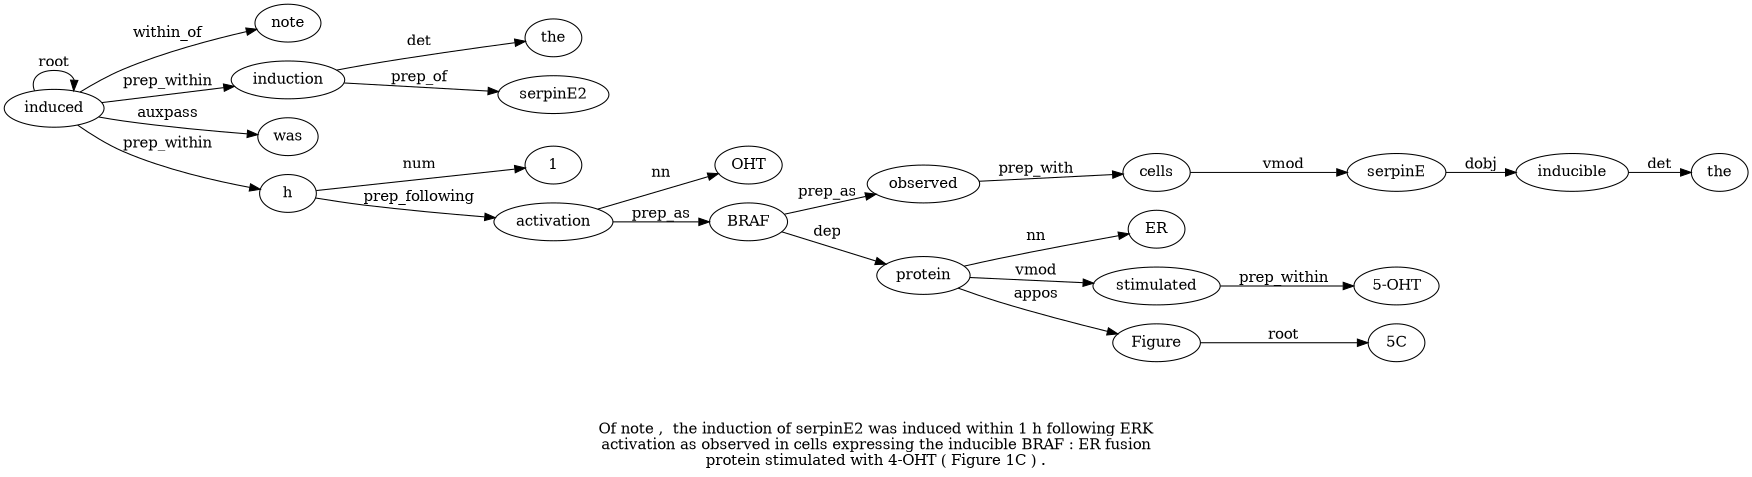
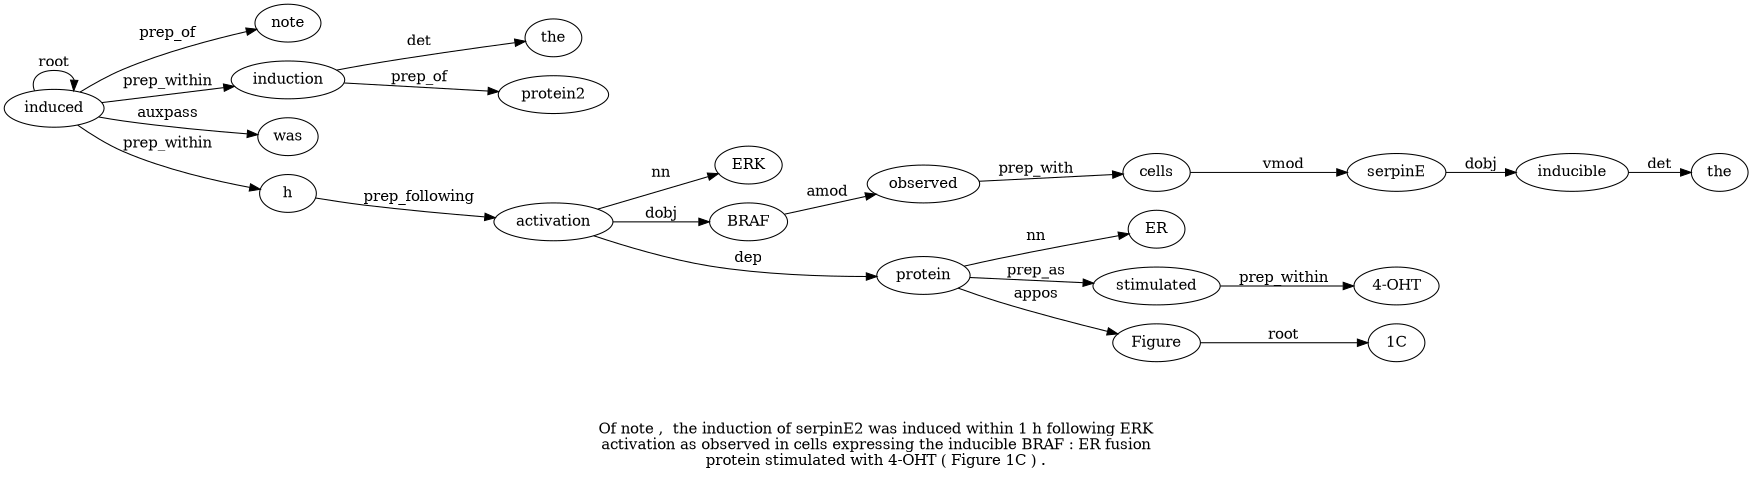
  digraph {
    label="Of note ,  the induction of serpinE2 was induced within 1 h following ERK\nactivation as observed in cells expressing the inducible BRAF : ER fusion\nprotein stimulated with 4-OHT ( Figure 1C ) ."
    rankdir=LR
    node [fillcolor=white style=filled]
    n1 [label=induced]
    n2 [label=note]
    n3 [label=induction]
    n4 [label=was]
    n5 [label=h]
    n6 [label=the]
-   n7 [label=serpinE2]
-   n8 [label=1]
+   n7 [label=protein2]
    n9 [label=activation]
-   n10 [label=OHT]
+   n10 [label=ERK]
    n11 [label=BRAF]
    n12 [label=observed]
    n13 [label=protein]
    n14 [label=cells]
    n15 [label=ER]
    n16 [label=stimulated]
    n17 [label=Figure]
    n18 [label=serpinE]
    n19 [label=inducible]
    n20 [label=the]
-   n21 [label="5-OHT"]
-   n22 [label="5C"]
+   n21 [label="4-OHT"]
+   n22 [label="1C"]
    n1 -> n1 [label=root]
-   n1 -> n2 [label=within_of]
+   n1 -> n2 [label=prep_of]
    n1 -> n3 [label=prep_within]
    n1 -> n4 [label=auxpass]
    n1 -> n5 [label=prep_within]
    n3 -> n6 [label=det]
    n3 -> n7 [label=prep_of]
-   n5 -> n8 [label=num]
    n5 -> n9 [label=prep_following]
    n9 -> n10 [label=nn]
-   n9 -> n11 [label=prep_as]
-   n11 -> n12 [label=prep_as]
-   n11 -> n13 [label=dep]
+   n9 -> n11 [label=dobj]
+   n11 -> n12 [label=amod]
+   n9 -> n13 [label=dep]
    n12 -> n14 [label=prep_with]
    n13 -> n15 [label=nn]
-   n13 -> n16 [label=vmod]
+   n13 -> n16 [label=prep_as]
    n13 -> n17 [label=appos]
    n14 -> n18 [label=vmod]
    n16 -> n21 [label=prep_within]
    n17 -> n22 [label=root]
    n18 -> n19 [label=dobj]
    n19 -> n20 [label=det]
  }
